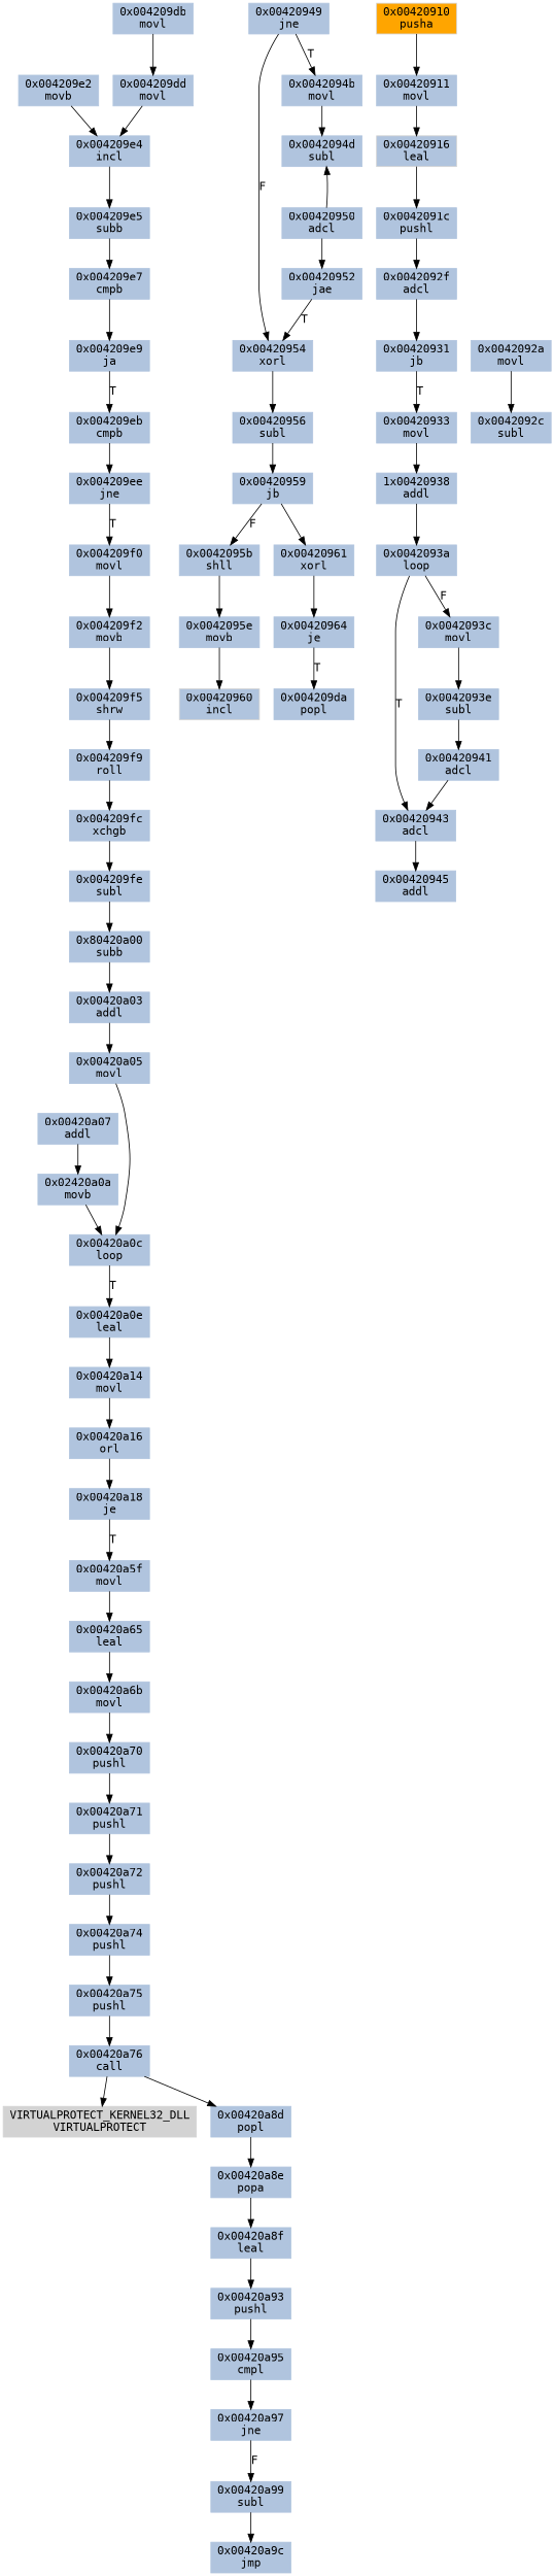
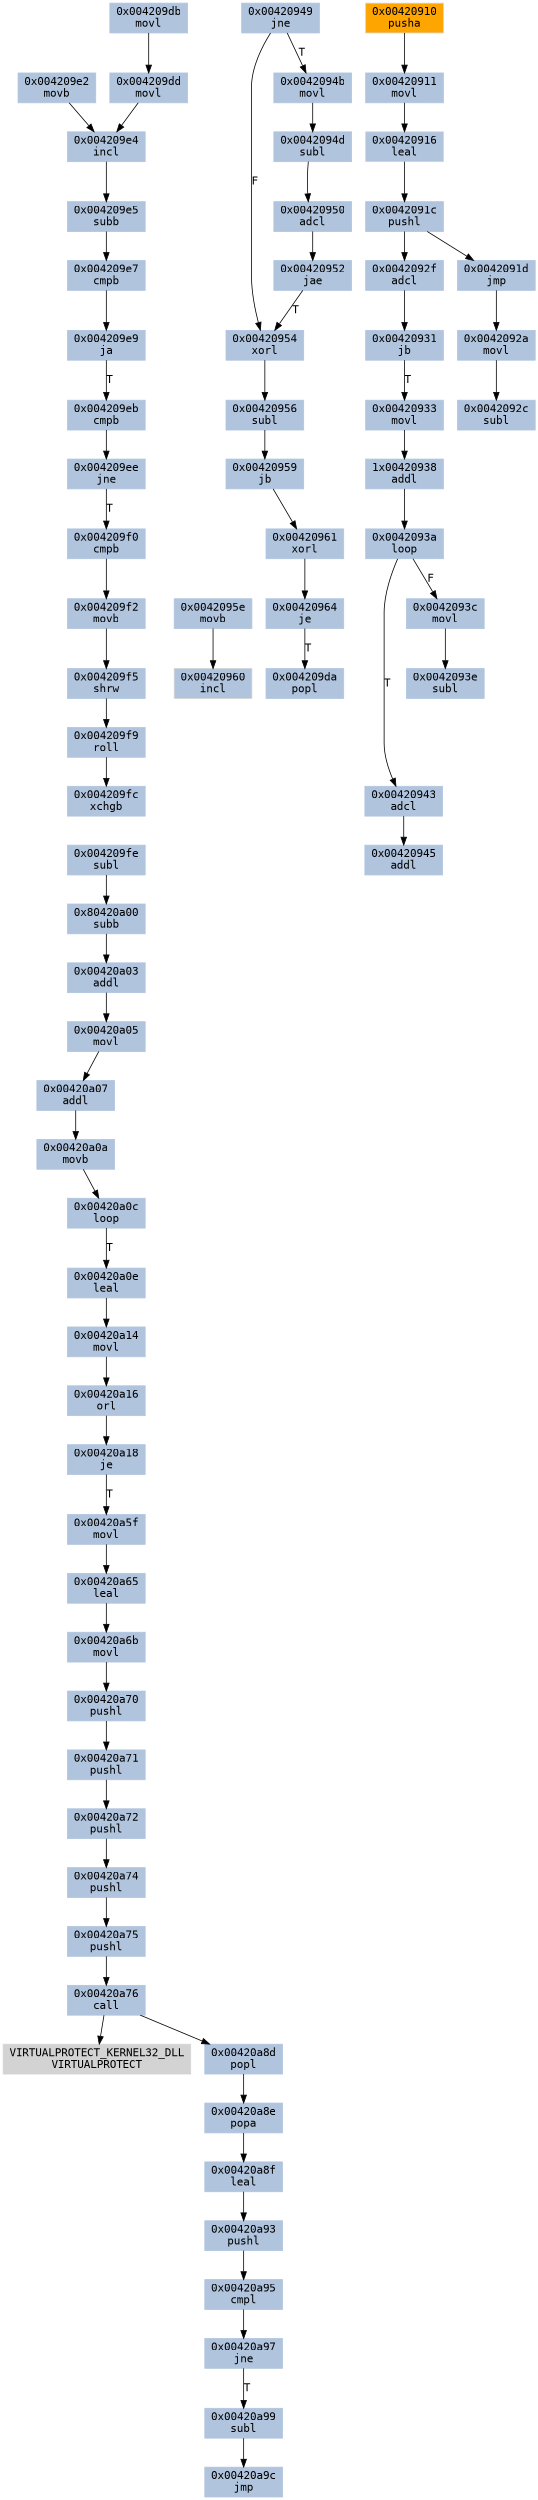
  strict digraph {
    fontname="DejaVu Sans Mono"
    node [color=lightsteelblue fillcolor=lightsteelblue fontname="DejaVu Sans Mono" shape=rectangle style=filled]
    edge [color="#000000" fontname="DejaVu Sans Mono"]
    n1 [label="0x00420a95\ncmpl"]
    n2 [label="0x00420a97\njne"]
    n3 [label="0x00420a99\nsubl"]
    n4 [label="0x00420a9c\njmp"]
    n5 [label="0x00420a07\naddl"]
-   n6 [label="0x02420a0a\nmovb"]
+   n6 [label="0x00420a0a\nmovb"]
    n7 [label="0x00420a0c\nloop"]
    n8 [label="0x00420a0e\nleal"]
    n9 [label="0x004209f5\nshrw"]
    n10 [label="0x004209f9\nroll"]
    n11 [label="0x004209fc\nxchgb"]
    n12 [label="0x004209fe\nsubl"]
    n13 [label="0x00420a16\norl"]
    n14 [label="0x00420a18\nje"]
    n15 [label="0x00420a5f\nmovl"]
    n16 [label="0x00420a65\nleal"]
    n17 [label="0x00420a76\ncall"]
    n18 [color=lightgrey fillcolor=lightgrey label="VIRTUALPROTECT_KERNEL32_DLL\nVIRTUALPROTECT"]
    n19 [label="0x00420a8d\npopl"]
    n20 [label="0x00420a8e\npopa"]
    n21 [label="0x00420949\njne"]
    n22 [label="0x00420954\nxorl"]
    n23 [label="0x0042094b\nmovl"]
    n24 [label="0x00420956\nsubl"]
    n25 [label="0x0042094d\nsubl"]
    n26 [label="0x00420959\njb"]
    n27 [label="0x00420950\nadcl"]
-   n28 [label="0x0042095b\nshll"]
    n29 [label="0x00420961\nxorl"]
    n30 [label="0x00420a14\nmovl"]
    n31 [label="0x00420a70\npushl"]
    n32 [label="0x00420a71\npushl"]
    n33 [label="0x00420a72\npushl"]
    n34 [label="0x00420a74\npushl"]
    n35 [label="0x00420952\njae"]
    n36 [label="0x004209f2\nmovb"]
    n37 [label="0x0042095e\nmovb"]
    n38 [color=lightgrey label="0x00420960\nincl"]
    n39 [label="0x00420a05\nmovl"]
    n40 [label="0x00420a75\npushl"]
    n41 [label="0x004209e2\nmovb"]
    n42 [label="0x004209e4\nincl"]
    n43 [label="0x004209e5\nsubb"]
    n44 [label="0x004209e7\ncmpb"]
-   n45 [label="0x00420941\nadcl"]
    n46 [label="0x00420943\nadcl"]
    n47 [label="0x00420945\naddl"]
    n48 [label="0x80420a00\nsubb"]
    n49 [label="0x00420a8f\nleal"]
    n50 [label="0x00420a93\npushl"]
    n51 [label="0x00420964\nje"]
    n52 [label="0x004209da\npopl"]
    n53 [label="0x004209db\nmovl"]
    n54 [label="0x004209dd\nmovl"]
    n55 [label="0x00420a6b\nmovl"]
    n56 [label="0x0042092f\nadcl"]
    n57 [label="0x00420931\njb"]
    n58 [label="0x00420933\nmovl"]
    n59 [label="1x00420938\naddl"]
    n60 [label="0x0042093a\nloop"]
    n61 [label="0x0042093c\nmovl"]
    n62 [label="0x0042093e\nsubl"]
    n63 [color=lightgrey label="0x00420916\nleal"]
    n64 [label="0x0042091c\npushl"]
+   n65 [label="0x0042091d\njmp"]
    n66 [label="0x0042092a\nmovl"]
    n67 [label="0x0042092c\nsubl"]
    n68 [label="0x00420a03\naddl"]
    n69 [label="0x004209e9\nja"]
    n70 [label="0x004209ee\njne"]
-   n71 [label="0x004209f0\nmovl"]
+   n71 [label="0x004209f0\ncmpb"]
    n72 [color=lightgrey fillcolor=orange label="0x00420910\npusha"]
    n73 [label="0x00420911\nmovl"]
    n74 [label="0x004209eb\ncmpb"]
    n1 -> n2
-   n2 -> n3 [label=F]
+   n2 -> n3 [label=T]
    n3 -> n4
    n5 -> n6
    n6 -> n7
    n7 -> n8 [label=T]
    n8 -> n30
    n9 -> n10
    n10 -> n11
-   n11 -> n12
    n12 -> n48
    n13 -> n14
    n14 -> n15 [label=T]
    n15 -> n16
    n16 -> n55
    n17 -> n18
    n17 -> n19
    n19 -> n20
    n20 -> n49
    n21 -> n22 [label=F]
    n21 -> n23 [label=T]
    n22 -> n24
    n23 -> n25
    n24 -> n26
-   n27 -> n25
-   n26 -> n28 [label=F]
+   n25 -> n27
    n26 -> n29
    n27 -> n35
-   n28 -> n37
    n29 -> n51
    n30 -> n13
    n31 -> n32
    n32 -> n33
    n33 -> n34
    n34 -> n40
    n35 -> n22 [label=T]
    n36 -> n9
    n37 -> n38
-   n39 -> n7
+   n39 -> n5
    n40 -> n17
    n41 -> n42
    n42 -> n43
    n43 -> n44
    n44 -> n69
-   n45 -> n46
    n46 -> n47
    n48 -> n68
    n49 -> n50
    n50 -> n1
    n51 -> n52 [label=T]
    n53 -> n54
    n54 -> n42
    n55 -> n31
    n56 -> n57
    n57 -> n58 [label=T]
    n58 -> n59
    n59 -> n60
    n60 -> n46 [label=T]
    n60 -> n61 [label=F]
    n61 -> n62
-   n62 -> n45
    n63 -> n64
    n64 -> n56
+   n64 -> n65
+   n65 -> n66
    n66 -> n67
    n68 -> n39
    n69 -> n74 [label=T]
    n70 -> n71 [label=T]
    n71 -> n36
    n72 -> n73
    n73 -> n63
    n74 -> n70
  }
